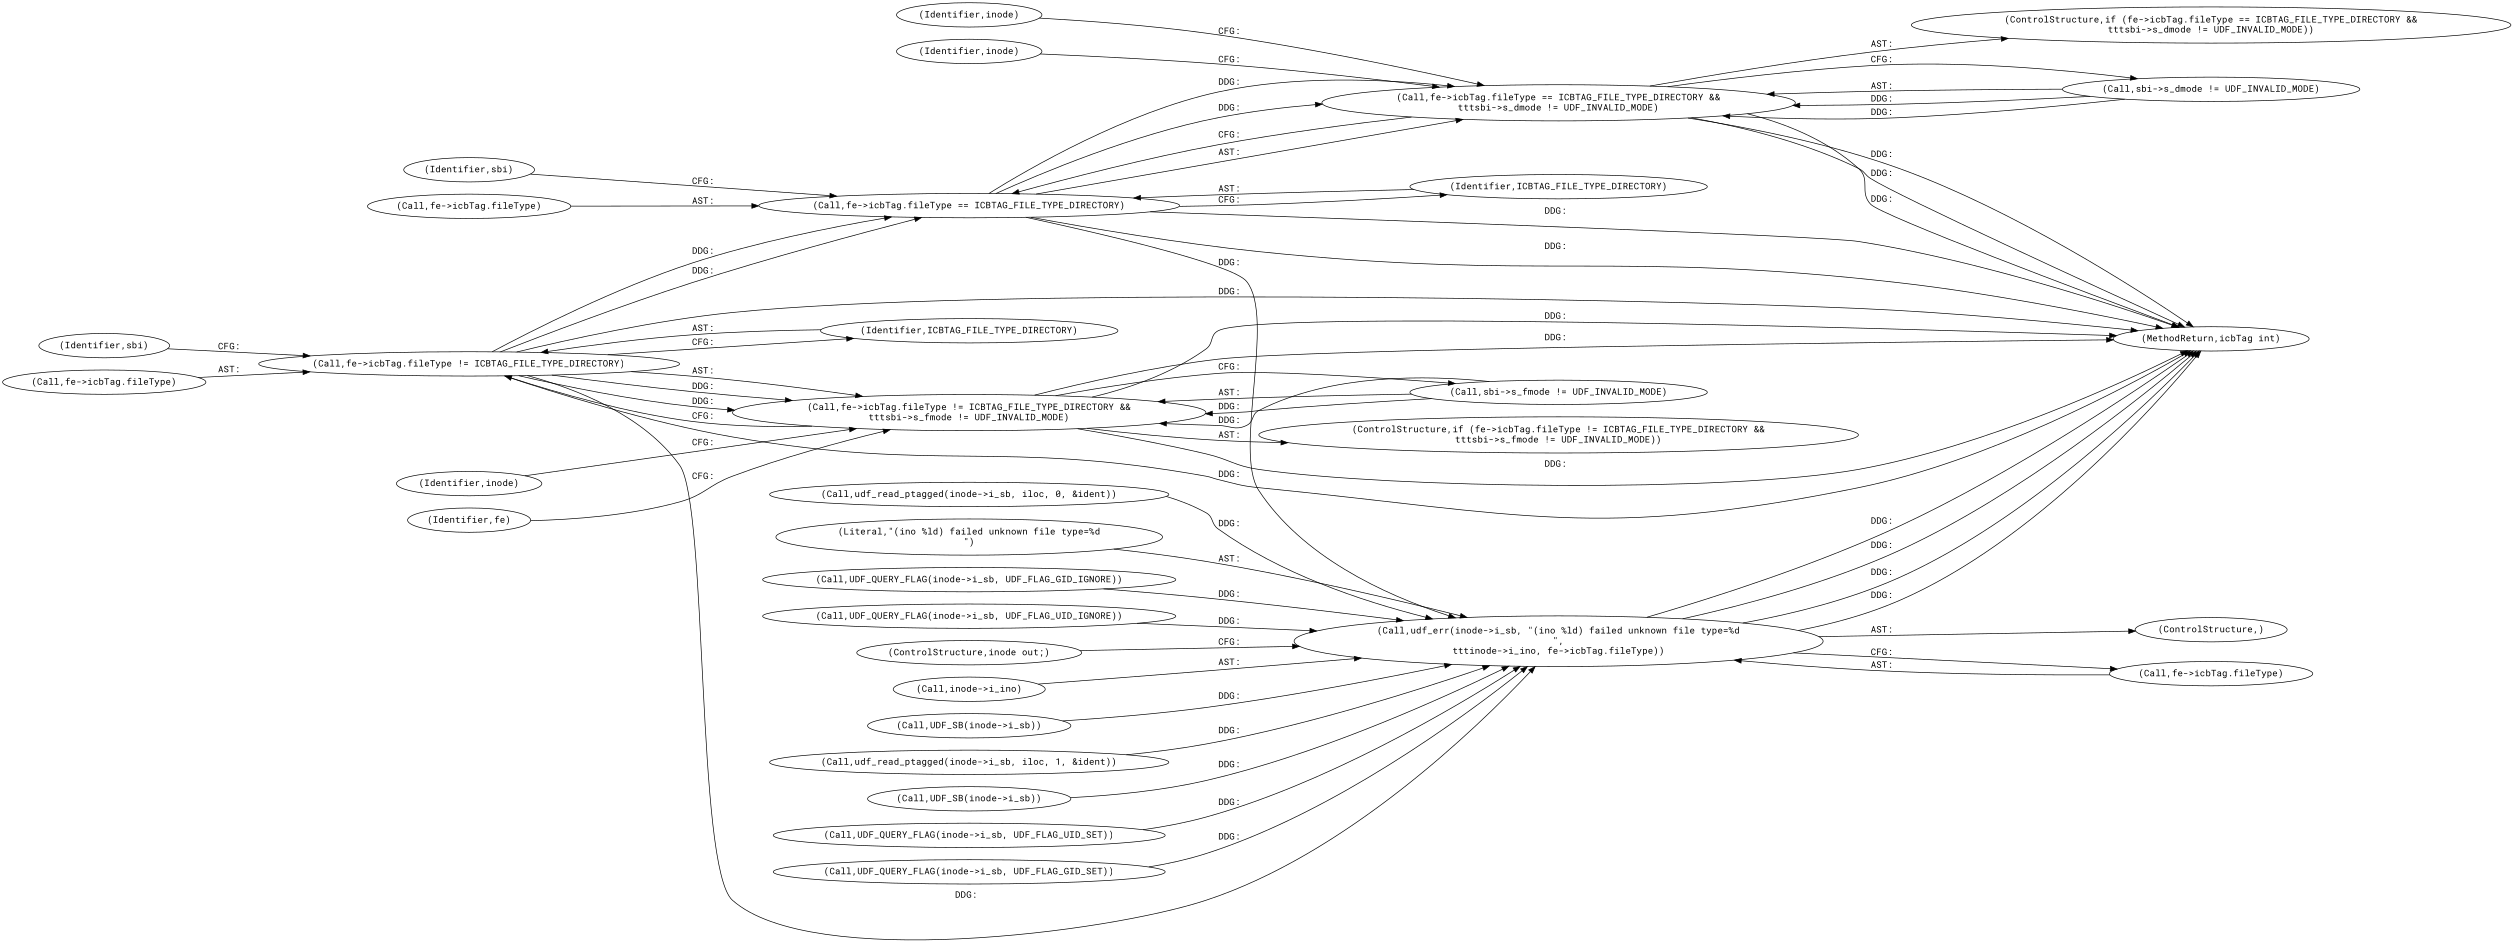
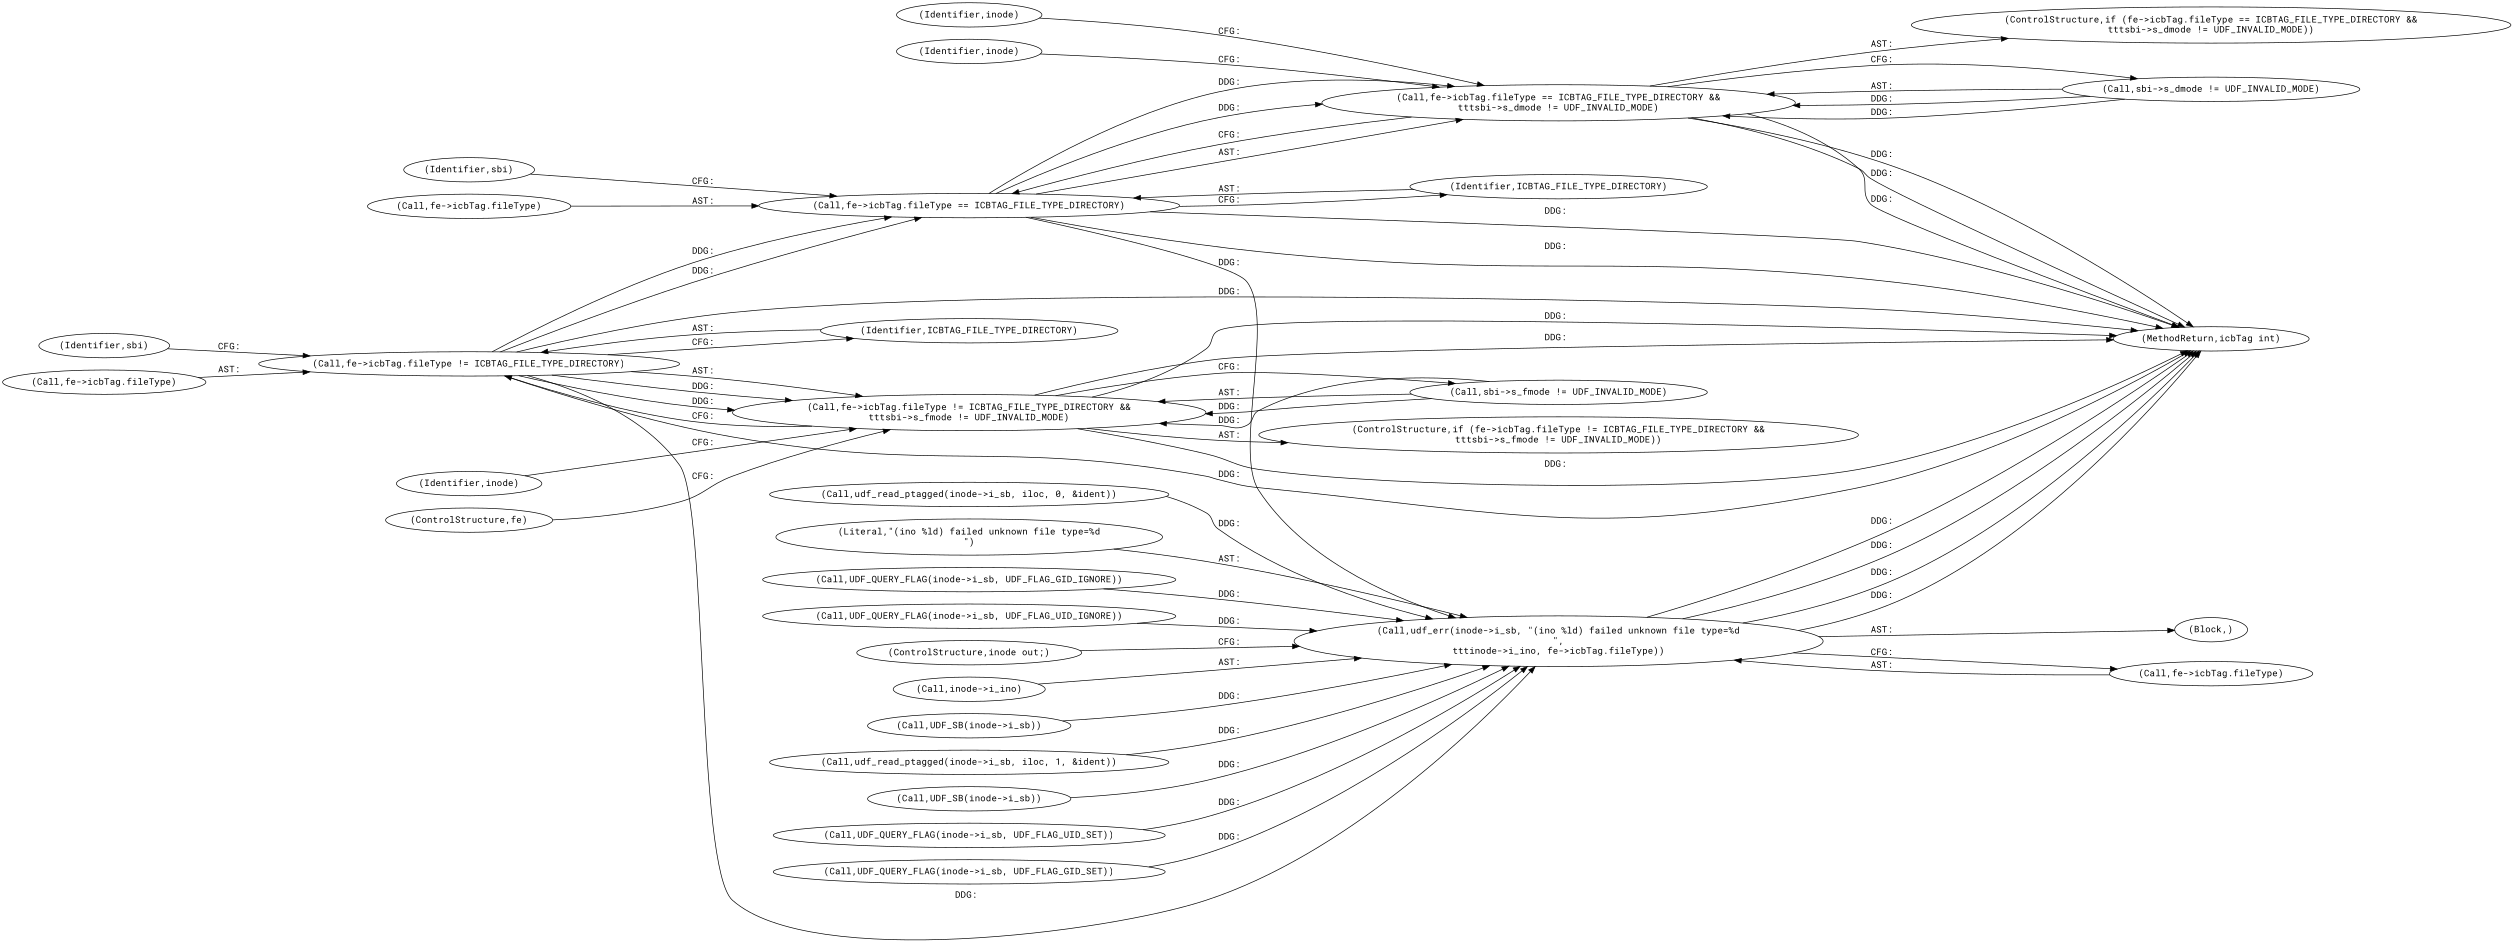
  digraph {
    fontname="Roboto Mono"
    rankdir=LR
    node [fontname="Roboto Mono"]
    edge [fontname="Roboto Mono"]
    n1 [label="(Call,fe->icbTag.fileType != ICBTAG_FILE_TYPE_DIRECTORY)"]
    n2 [label="(Call,fe->icbTag.fileType != ICBTAG_FILE_TYPE_DIRECTORY &&\n\t\t\tsbi->s_fmode != UDF_INVALID_MODE)"]
    n3 [label="(Call,fe->icbTag.fileType == ICBTAG_FILE_TYPE_DIRECTORY)"]
    n4 [label="(Call,udf_err(inode->i_sb, \"(ino %ld) failed unknown file type=%d\n\",\n\t\t\tinode->i_ino, fe->icbTag.fileType))"]
    n5 [label="(MethodReturn,icbTag int)"]
    n6 [label="(Identifier,ICBTAG_FILE_TYPE_DIRECTORY)"]
    n7 [label="(Call,sbi->s_fmode != UDF_INVALID_MODE)"]
    n8 [label="(ControlStructure,if (fe->icbTag.fileType != ICBTAG_FILE_TYPE_DIRECTORY &&\n\t\t\tsbi->s_fmode != UDF_INVALID_MODE))"]
    n9 [label="(Call,fe->icbTag.fileType == ICBTAG_FILE_TYPE_DIRECTORY &&\n\t\t\tsbi->s_dmode != UDF_INVALID_MODE)"]
    n10 [label="(Identifier,ICBTAG_FILE_TYPE_DIRECTORY)"]
-   n11 [label="(ControlStructure,)"]
+   n11 [label="(Block,)"]
    n12 [label="(Call,fe->icbTag.fileType)"]
    n13 [label="(Call,sbi->s_dmode != UDF_INVALID_MODE)"]
    n14 [label="(ControlStructure,if (fe->icbTag.fileType == ICBTAG_FILE_TYPE_DIRECTORY &&\n\t\t\tsbi->s_dmode != UDF_INVALID_MODE))"]
    n15 [label="(Identifier,inode)"]
    n16 [label="(Call,fe->icbTag.fileType)"]
    n17 [label="(Call,udf_read_ptagged(inode->i_sb, iloc, 0, &ident))"]
    n18 [label="(Identifier,inode)"]
    n19 [label="(Identifier,sbi)"]
    n20 [label="(Literal,\"(ino %ld) failed unknown file type=%d\n\")"]
    n21 [label="(Identifier,sbi)"]
    n22 [label="(Call,UDF_QUERY_FLAG(inode->i_sb, UDF_FLAG_GID_IGNORE))"]
    n23 [label="(Call,UDF_QUERY_FLAG(inode->i_sb, UDF_FLAG_UID_IGNORE))"]
    n24 [label="(ControlStructure,inode out;)"]
    n25 [label="(Call,fe->icbTag.fileType)"]
    n26 [label="(Call,inode->i_ino)"]
    n27 [label="(Call,UDF_SB(inode->i_sb))"]
    n28 [label="(Call,udf_read_ptagged(inode->i_sb, iloc, 1, &ident))"]
    n29 [label="(Identifier,inode)"]
    n30 [label="(Call,UDF_SB(inode->i_sb))"]
    n31 [label="(Call,UDF_QUERY_FLAG(inode->i_sb, UDF_FLAG_UID_SET))"]
    n32 [label="(Call,UDF_QUERY_FLAG(inode->i_sb, UDF_FLAG_GID_SET))"]
-   n33 [label="(Identifier,fe)"]
+   n33 [label="(ControlStructure,fe)"]
    n1 -> n2 [label="AST: "]
    n1 -> n2 [label="DDG: "]
    n1 -> n2 [label="DDG: "]
    n1 -> n3 [label="DDG: "]
    n1 -> n3 [label="DDG: "]
    n1 -> n4 [label="DDG: "]
    n1 -> n5 [label="DDG: "]
    n1 -> n5 [label="DDG: "]
    n1 -> n6 [label="CFG: "]
    n2 -> n1 [label="CFG: "]
    n2 -> n5 [label="DDG: "]
    n2 -> n5 [label="DDG: "]
    n2 -> n5 [label="DDG: "]
    n2 -> n7 [label="CFG: "]
    n2 -> n8 [label="AST: "]
    n3 -> n4 [label="DDG: "]
    n3 -> n5 [label="DDG: "]
    n3 -> n5 [label="DDG: "]
    n3 -> n9 [label="AST: "]
    n3 -> n9 [label="DDG: "]
    n3 -> n9 [label="DDG: "]
    n3 -> n10 [label="CFG: "]
    n4 -> n5 [label="DDG: "]
    n4 -> n5 [label="DDG: "]
    n4 -> n5 [label="DDG: "]
    n4 -> n5 [label="DDG: "]
    n4 -> n11 [label="AST: "]
    n4 -> n12 [label="CFG: "]
    n6 -> n1 [label="AST: "]
    n7 -> n2 [label="AST: "]
    n7 -> n2 [label="DDG: "]
    n7 -> n2 [label="DDG: "]
    n9 -> n3 [label="CFG: "]
    n9 -> n5 [label="DDG: "]
    n9 -> n5 [label="DDG: "]
    n9 -> n5 [label="DDG: "]
    n9 -> n13 [label="CFG: "]
    n9 -> n14 [label="AST: "]
    n10 -> n3 [label="AST: "]
    n12 -> n4 [label="AST: "]
    n13 -> n9 [label="AST: "]
    n13 -> n9 [label="DDG: "]
    n13 -> n9 [label="DDG: "]
    n15 -> n2 [label="CFG: "]
    n16 -> n3 [label="AST: "]
    n17 -> n4 [label="DDG: "]
    n18 -> n9 [label="CFG: "]
    n19 -> n1 [label="CFG: "]
    n20 -> n4 [label="AST: "]
    n21 -> n3 [label="CFG: "]
    n22 -> n4 [label="DDG: "]
    n23 -> n4 [label="DDG: "]
    n24 -> n4 [label="CFG: "]
    n25 -> n1 [label="AST: "]
    n26 -> n4 [label="AST: "]
    n27 -> n4 [label="DDG: "]
    n28 -> n4 [label="DDG: "]
    n29 -> n9 [label="CFG: "]
    n30 -> n4 [label="DDG: "]
    n31 -> n4 [label="DDG: "]
    n32 -> n4 [label="DDG: "]
    n33 -> n2 [label="CFG: "]
  }
